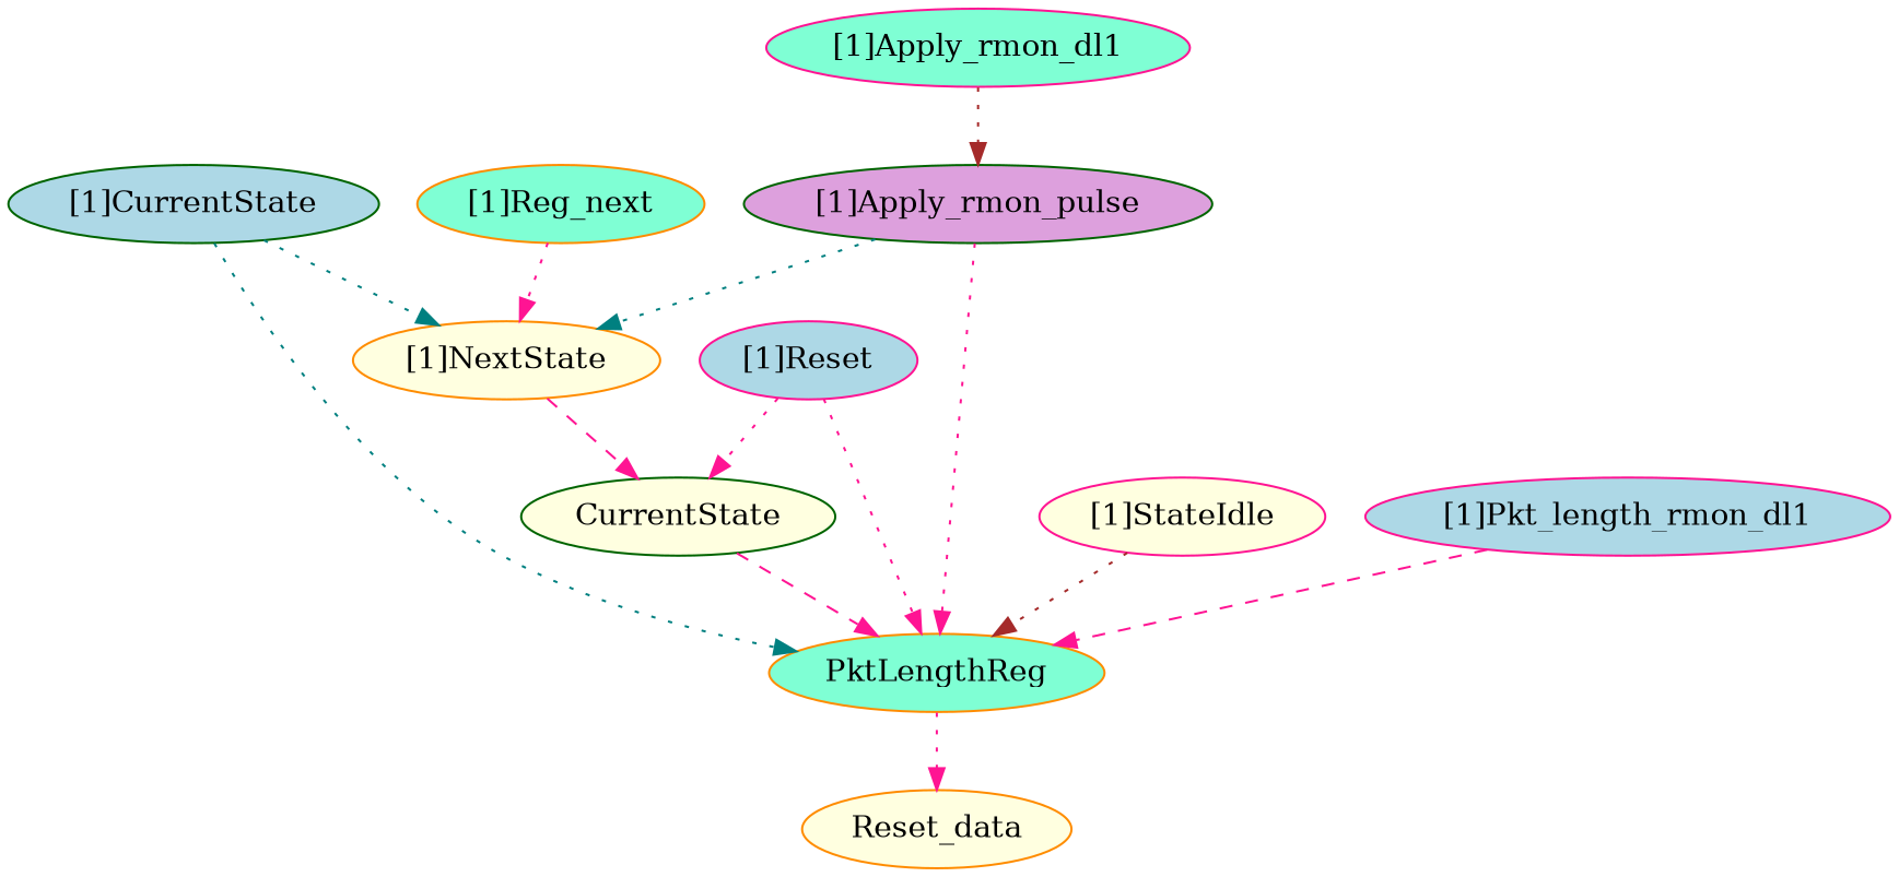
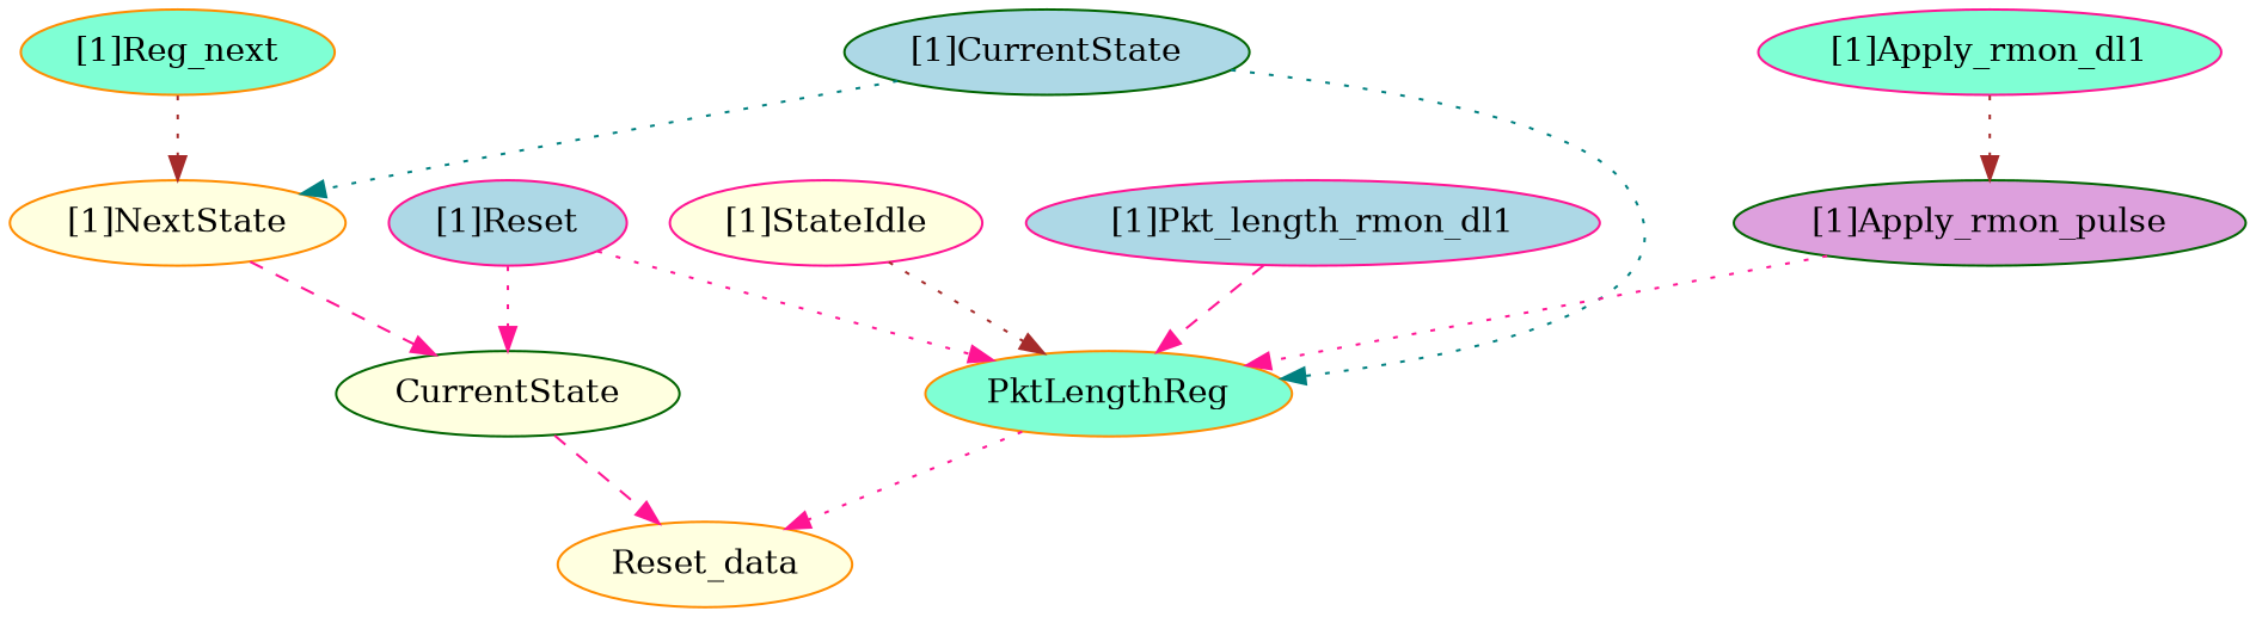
  strict digraph {
    node [color=darkorange complexity=2 fillcolor=lightyellow style=filled]
    edge [color=deeppink style=dotted]
    "[1]CurrentState" [color=darkgreen complexity=12 fillcolor=lightblue importance=3.6067101577 rank=0.300559179808]
    PktLengthReg [fillcolor=aquamarine importance=0.0769345045597 rank=0.0384672522799]
    "[1]NextState" [complexity=3 importance=0.23710527576 rank=0.07903509192]
    n4 [complexity=0 importance=0.0272296516961 label=Reset_data rank=0.0]
    CurrentState [color=darkgreen complexity=1 importance=0.186279279774 rank=0.186279279774]
    "[1]Apply_rmon_pulse" [color=darkgreen complexity=4 fillcolor=plum importance=0.526024507602 rank=0.131506126901]
    "[1]Apply_rmon_dl1" [color=deeppink complexity=6 fillcolor=aquamarine importance=1.08883123793 rank=0.181471872988]
    "[1]StateIdle" [color=deeppink complexity=5 importance=0.101063723044 rank=0.0202127446089]
    "[1]Pkt_length_rmon_dl1" [color=deeppink complexity=4 fillcolor=lightblue importance=0.113716727284 rank=0.0284291818211]
    "[1]Reset" [color=deeppink fillcolor=lightblue importance=0.396687778033 rank=0.198343889016]
    "[1]Reg_next" [complexity=7 fillcolor=aquamarine importance=1.92097142457 rank=0.274424489224]
    "[1]CurrentState" -> PktLengthReg [color=teal]
    "[1]CurrentState" -> "[1]NextState" [color=teal]
    PktLengthReg -> n4
    "[1]NextState" -> CurrentState [style=dashed]
-   CurrentState -> PktLengthReg [style=dashed]
+   CurrentState -> n4 [style=dashed]
    "[1]Apply_rmon_pulse" -> PktLengthReg
-   "[1]Apply_rmon_pulse" -> "[1]NextState" [color=teal]
    "[1]Apply_rmon_dl1" -> "[1]Apply_rmon_pulse" [color=brown]
    "[1]StateIdle" -> PktLengthReg [color=brown]
    "[1]Pkt_length_rmon_dl1" -> PktLengthReg [style=dashed]
    "[1]Reset" -> PktLengthReg
    "[1]Reset" -> CurrentState
-   "[1]Reg_next" -> "[1]NextState"
+   "[1]Reg_next" -> "[1]NextState" [color=brown]
  }
